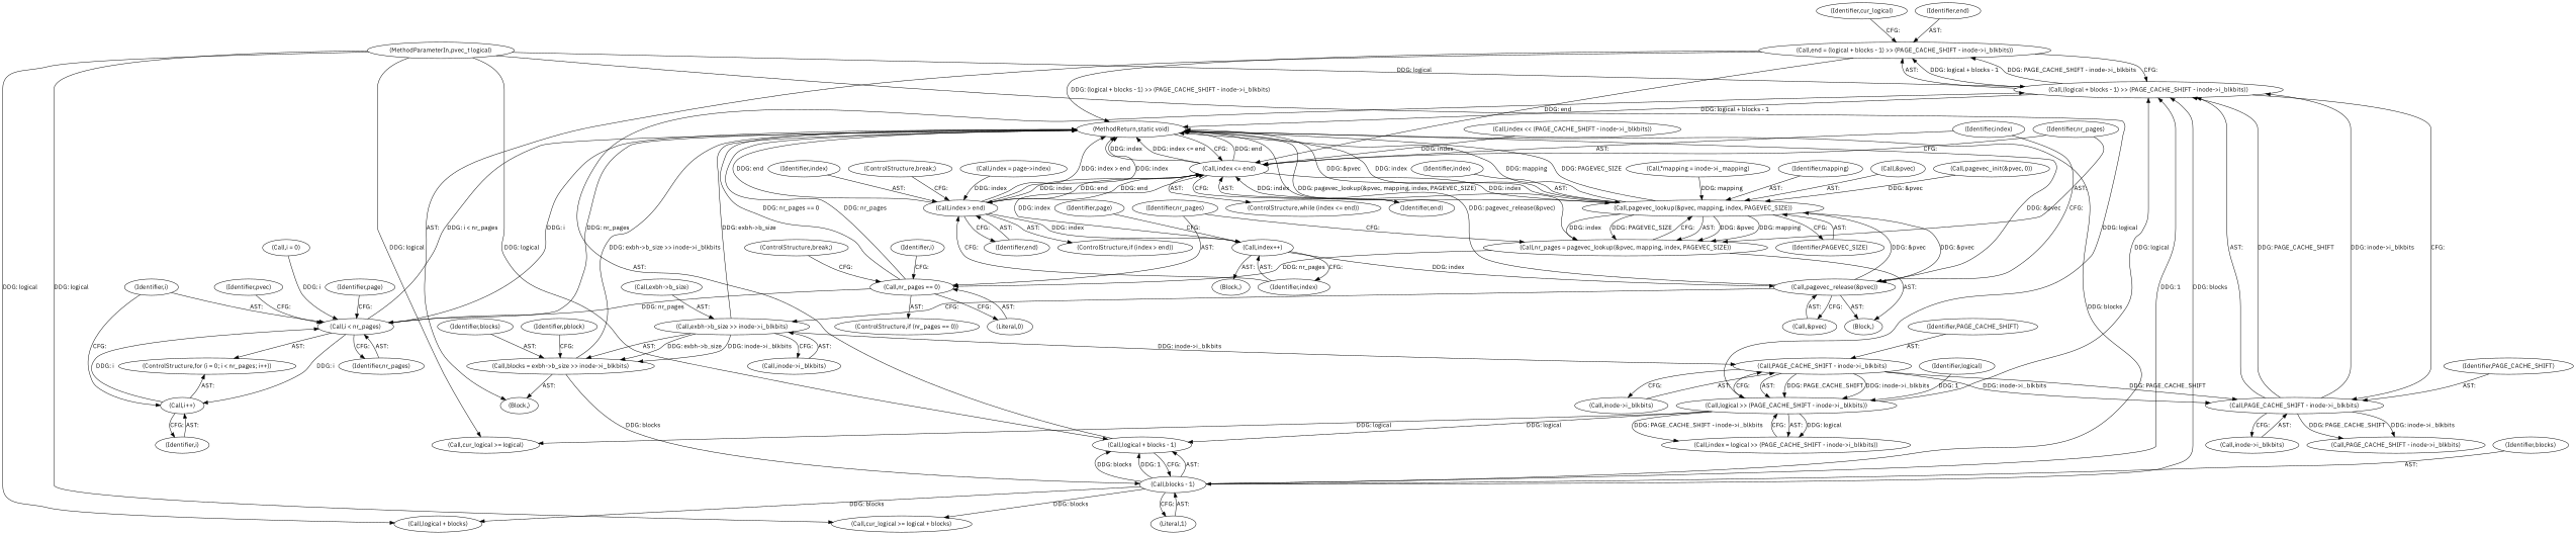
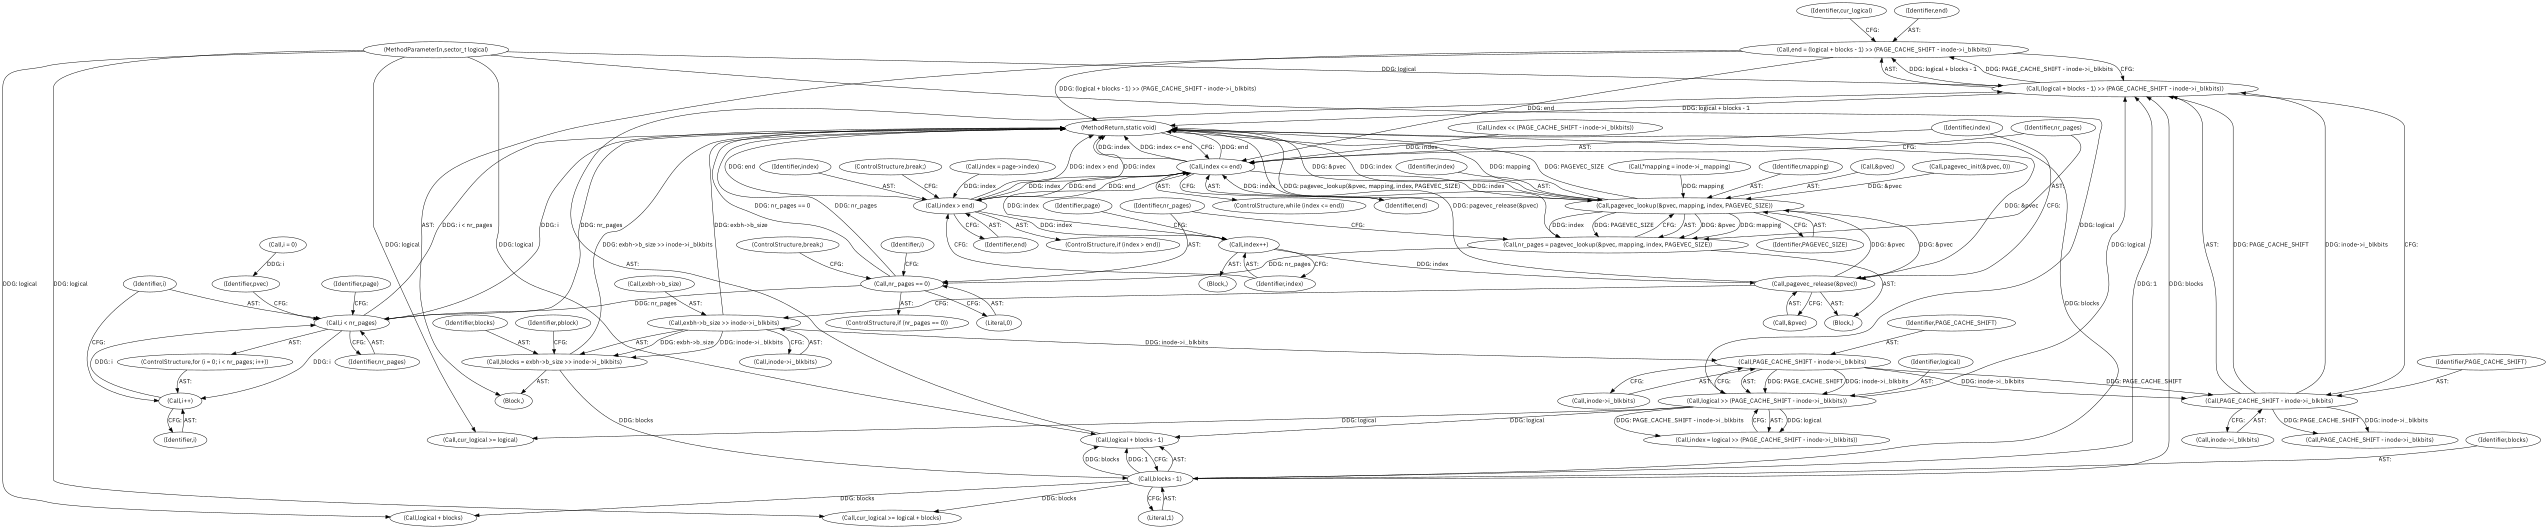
  digraph {
    fontname="IBM Plex Sans"
    node [fontname="IBM Plex Sans"]
    edge [fontname="IBM Plex Sans"]
    n1 [label="(Call,end = (logical + blocks - 1) >> (PAGE_CACHE_SHIFT - inode->i_blkbits))"]
    n2 [label="(Call,(logical + blocks - 1) >> (PAGE_CACHE_SHIFT - inode->i_blkbits))"]
    n3 [label="(Call,index <= end)"]
    n4 [label="(Block,)"]
    n5 [label="(MethodReturn,static void)"]
    n6 [label="(Call,PAGE_CACHE_SHIFT - inode->i_blkbits)"]
    n7 [label="(Call,pagevec_lookup(&pvec, mapping, index, PAGEVEC_SIZE))"]
    n8 [label="(Call,index > end)"]
    n9 [label="(ControlStructure,while (index <= end))"]
    n10 [label="(Identifier,end)"]
    n11 [label="(Call,inode->i_blkbits)"]
    n12 [label="(Call,PAGE_CACHE_SHIFT - inode->i_blkbits)"]
    n13 [label="(Call,logical >> (PAGE_CACHE_SHIFT - inode->i_blkbits))"]
    n14 [label="(Call,PAGE_CACHE_SHIFT - inode->i_blkbits)"]
    n15 [label="(Call,cur_logical >= logical)"]
    n16 [label="(Call,index = logical >> (PAGE_CACHE_SHIFT - inode->i_blkbits))"]
    n17 [label="(Call,logical + blocks - 1)"]
    n18 [label="(Call,inode->i_blkbits)"]
    n19 [label="(Call,blocks - 1)"]
-   n20 [label="(MethodParameterIn,pvec_t logical)"]
+   n20 [label="(MethodParameterIn,sector_t logical)"]
    n21 [label="(Call,logical + blocks)"]
    n22 [label="(Call,cur_logical >= logical + blocks)"]
    n23 [label="(Call,exbh->b_size >> inode->i_blkbits)"]
    n24 [label="(Call,blocks = exbh->b_size >> inode->i_blkbits)"]
    n25 [label="(Call,inode->i_blkbits)"]
    n26 [label="(Literal,1)"]
    n27 [label="(Call,nr_pages = pagevec_lookup(&pvec, mapping, index, PAGEVEC_SIZE))"]
    n28 [label="(Call,pagevec_release(&pvec))"]
    n29 [label="(Identifier,PAGEVEC_SIZE)"]
    n30 [label="(Call,index++)"]
    n31 [label="(ControlStructure,if (index > end))"]
    n32 [label="(Identifier,end)"]
    n33 [label="(Call,nr_pages == 0)"]
    n34 [label="(Block,)"]
    n35 [label="(Call,&pvec)"]
    n36 [label="(Call,i < nr_pages)"]
    n37 [label="(Literal,0)"]
    n38 [label="(ControlStructure,if (nr_pages == 0))"]
    n39 [label="(Call,i++)"]
    n40 [label="(Identifier,nr_pages)"]
    n41 [label="(ControlStructure,for (i = 0; i < nr_pages; i++))"]
    n42 [label="(Identifier,i)"]
    n43 [label="(Identifier,index)"]
    n44 [label="(Block,)"]
    n45 [label="(Identifier,cur_logical)"]
    n46 [label="(ControlStructure,break;)"]
    n47 [label="(Identifier,page)"]
    n48 [label="(Call,index = page->index)"]
    n49 [label="(Identifier,pblock)"]
    n50 [label="(Identifier,i)"]
    n51 [label="(Identifier,index)"]
    n52 [label="(Call,*mapping = inode->i_mapping)"]
    n53 [label="(ControlStructure,break;)"]
    n54 [label="(Identifier,mapping)"]
    n55 [label="(Identifier,page)"]
    n56 [label="(Call,exbh->b_size)"]
    n57 [label="(Call,&pvec)"]
    n58 [label="(Call,i = 0)"]
    n59 [label="(Identifier,blocks)"]
    n60 [label="(Identifier,logical)"]
    n61 [label="(Identifier,nr_pages)"]
    n62 [label="(Call,pagevec_init(&pvec, 0))"]
    n63 [label="(Identifier,nr_pages)"]
    n64 [label="(Identifier,pvec)"]
    n65 [label="(Identifier,index)"]
    n66 [label="(Call,index << (PAGE_CACHE_SHIFT - inode->i_blkbits))"]
    n67 [label="(Identifier,index)"]
    n68 [label="(Identifier,i)"]
    n69 [label="(Identifier,PAGE_CACHE_SHIFT)"]
    n70 [label="(Identifier,blocks)"]
    n71 [label="(Identifier,PAGE_CACHE_SHIFT)"]
    n72 [label="(Identifier,end)"]
    n1 -> n2 [label="CFG: "]
    n1 -> n3 [label="DDG: end"]
    n1 -> n4 [label="AST: "]
    n1 -> n5 [label="DDG: (logical + blocks - 1) >> (PAGE_CACHE_SHIFT - inode->i_blkbits)"]
    n2 -> n1 [label="AST: "]
    n2 -> n1 [label="DDG: logical + blocks - 1"]
    n2 -> n1 [label="DDG: PAGE_CACHE_SHIFT - inode->i_blkbits"]
    n2 -> n5 [label="DDG: logical + blocks - 1"]
    n2 -> n6 [label="CFG: "]
    n3 -> n5 [label="DDG: end"]
    n3 -> n5 [label="DDG: index"]
    n3 -> n5 [label="DDG: index <= end"]
    n3 -> n7 [label="DDG: index"]
    n3 -> n8 [label="DDG: end"]
    n3 -> n9 [label="AST: "]
    n3 -> n10 [label="CFG: "]
    n5 -> n3 [label="CFG: "]
    n6 -> n2 [label="AST: "]
    n6 -> n2 [label="DDG: PAGE_CACHE_SHIFT"]
    n6 -> n2 [label="DDG: inode->i_blkbits"]
    n6 -> n11 [label="CFG: "]
    n6 -> n12 [label="DDG: PAGE_CACHE_SHIFT"]
    n6 -> n12 [label="DDG: inode->i_blkbits"]
    n7 -> n3 [label="DDG: index"]
    n7 -> n5 [label="DDG: &pvec"]
    n7 -> n5 [label="DDG: index"]
    n7 -> n5 [label="DDG: mapping"]
    n7 -> n5 [label="DDG: PAGEVEC_SIZE"]
    n7 -> n27 [label="AST: "]
    n7 -> n27 [label="DDG: &pvec"]
    n7 -> n27 [label="DDG: mapping"]
    n7 -> n27 [label="DDG: index"]
    n7 -> n27 [label="DDG: PAGEVEC_SIZE"]
    n7 -> n28 [label="DDG: &pvec"]
    n7 -> n29 [label="CFG: "]
    n8 -> n3 [label="DDG: index"]
    n8 -> n3 [label="DDG: end"]
    n8 -> n5 [label="DDG: index > end"]
    n8 -> n5 [label="DDG: end"]
    n8 -> n5 [label="DDG: index"]
    n8 -> n30 [label="DDG: index"]
    n8 -> n31 [label="AST: "]
    n8 -> n32 [label="CFG: "]
    n10 -> n3 [label="AST: "]
    n11 -> n6 [label="AST: "]
    n13 -> n2 [label="DDG: logical"]
    n13 -> n14 [label="CFG: "]
    n13 -> n15 [label="DDG: logical"]
    n13 -> n16 [label="AST: "]
    n13 -> n16 [label="DDG: logical"]
    n13 -> n16 [label="DDG: PAGE_CACHE_SHIFT - inode->i_blkbits"]
    n13 -> n17 [label="DDG: logical"]
    n14 -> n6 [label="DDG: PAGE_CACHE_SHIFT"]
    n14 -> n6 [label="DDG: inode->i_blkbits"]
    n14 -> n13 [label="AST: "]
    n14 -> n13 [label="DDG: PAGE_CACHE_SHIFT"]
    n14 -> n13 [label="DDG: inode->i_blkbits"]
    n14 -> n18 [label="CFG: "]
    n16 -> n13 [label="CFG: "]
    n17 -> n2 [label="AST: "]
    n17 -> n19 [label="CFG: "]
    n18 -> n14 [label="AST: "]
    n19 -> n2 [label="DDG: blocks"]
    n19 -> n2 [label="DDG: 1"]
    n19 -> n5 [label="DDG: blocks"]
    n19 -> n17 [label="AST: "]
    n19 -> n17 [label="DDG: blocks"]
    n19 -> n17 [label="DDG: 1"]
    n19 -> n21 [label="DDG: blocks"]
    n19 -> n22 [label="DDG: blocks"]
    n19 -> n26 [label="CFG: "]
    n20 -> n2 [label="DDG: logical"]
    n20 -> n13 [label="DDG: logical"]
    n20 -> n15 [label="DDG: logical"]
    n20 -> n17 [label="DDG: logical"]
    n20 -> n21 [label="DDG: logical"]
    n20 -> n22 [label="DDG: logical"]
    n23 -> n5 [label="DDG: exbh->b_size"]
    n23 -> n14 [label="DDG: inode->i_blkbits"]
    n23 -> n24 [label="AST: "]
    n23 -> n24 [label="DDG: exbh->b_size"]
    n23 -> n24 [label="DDG: inode->i_blkbits"]
    n23 -> n25 [label="CFG: "]
    n24 -> n4 [label="AST: "]
    n24 -> n5 [label="DDG: exbh->b_size >> inode->i_blkbits"]
    n24 -> n19 [label="DDG: blocks"]
    n25 -> n23 [label="AST: "]
    n26 -> n19 [label="AST: "]
    n27 -> n5 [label="DDG: pagevec_lookup(&pvec, mapping, index, PAGEVEC_SIZE)"]
    n27 -> n7 [label="CFG: "]
    n27 -> n33 [label="DDG: nr_pages"]
    n27 -> n34 [label="AST: "]
    n28 -> n5 [label="DDG: pagevec_release(&pvec)"]
    n28 -> n5 [label="DDG: &pvec"]
    n28 -> n7 [label="DDG: &pvec"]
    n28 -> n23 [label="CFG: "]
    n28 -> n34 [label="AST: "]
    n28 -> n35 [label="CFG: "]
    n29 -> n7 [label="AST: "]
    n30 -> n3 [label="DDG: index"]
    n30 -> n28 [label="DDG: index"]
    n30 -> n43 [label="CFG: "]
    n30 -> n44 [label="AST: "]
    n32 -> n8 [label="AST: "]
    n33 -> n5 [label="DDG: nr_pages"]
    n33 -> n5 [label="DDG: nr_pages == 0"]
    n33 -> n36 [label="DDG: nr_pages"]
    n33 -> n37 [label="CFG: "]
    n33 -> n38 [label="AST: "]
    n35 -> n28 [label="AST: "]
    n36 -> n5 [label="DDG: i < nr_pages"]
    n36 -> n5 [label="DDG: nr_pages"]
    n36 -> n5 [label="DDG: i"]
    n36 -> n39 [label="DDG: i"]
    n36 -> n40 [label="CFG: "]
    n36 -> n41 [label="AST: "]
    n37 -> n33 [label="AST: "]
    n39 -> n36 [label="DDG: i"]
-   n39 -> n41 [label="AST: "]
+   n41 -> n39 [label="AST: "]
    n39 -> n42 [label="CFG: "]
    n40 -> n36 [label="AST: "]
    n42 -> n39 [label="AST: "]
    n43 -> n8 [label="CFG: "]
    n43 -> n30 [label="AST: "]
    n45 -> n1 [label="CFG: "]
    n46 -> n8 [label="CFG: "]
    n47 -> n30 [label="CFG: "]
    n48 -> n8 [label="DDG: index"]
    n49 -> n24 [label="CFG: "]
    n50 -> n33 [label="CFG: "]
    n51 -> n3 [label="AST: "]
    n51 -> n28 [label="CFG: "]
    n52 -> n7 [label="DDG: mapping"]
    n53 -> n33 [label="CFG: "]
    n54 -> n7 [label="AST: "]
    n55 -> n36 [label="CFG: "]
    n56 -> n23 [label="AST: "]
    n57 -> n7 [label="AST: "]
-   n58 -> n36 [label="DDG: i"]
+   n58 -> n64 [label="DDG: i"]
    n59 -> n19 [label="AST: "]
-   n60 -> n13 [label="DDG: 1"]
+   n60 -> n13 [label="AST: "]
    n61 -> n3 [label="CFG: "]
    n61 -> n27 [label="AST: "]
    n62 -> n7 [label="DDG: &pvec"]
    n63 -> n27 [label="CFG: "]
    n63 -> n33 [label="AST: "]
    n64 -> n36 [label="CFG: "]
    n65 -> n8 [label="AST: "]
    n66 -> n3 [label="DDG: index"]
    n67 -> n7 [label="AST: "]
    n68 -> n36 [label="AST: "]
    n68 -> n39 [label="CFG: "]
    n69 -> n14 [label="AST: "]
    n70 -> n24 [label="AST: "]
    n71 -> n6 [label="AST: "]
    n72 -> n1 [label="AST: "]
  }
